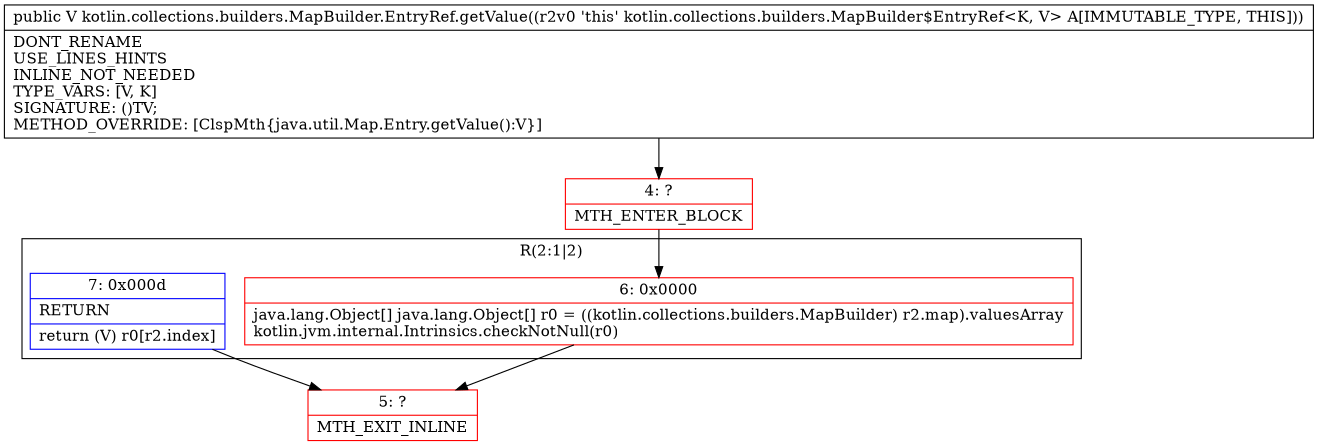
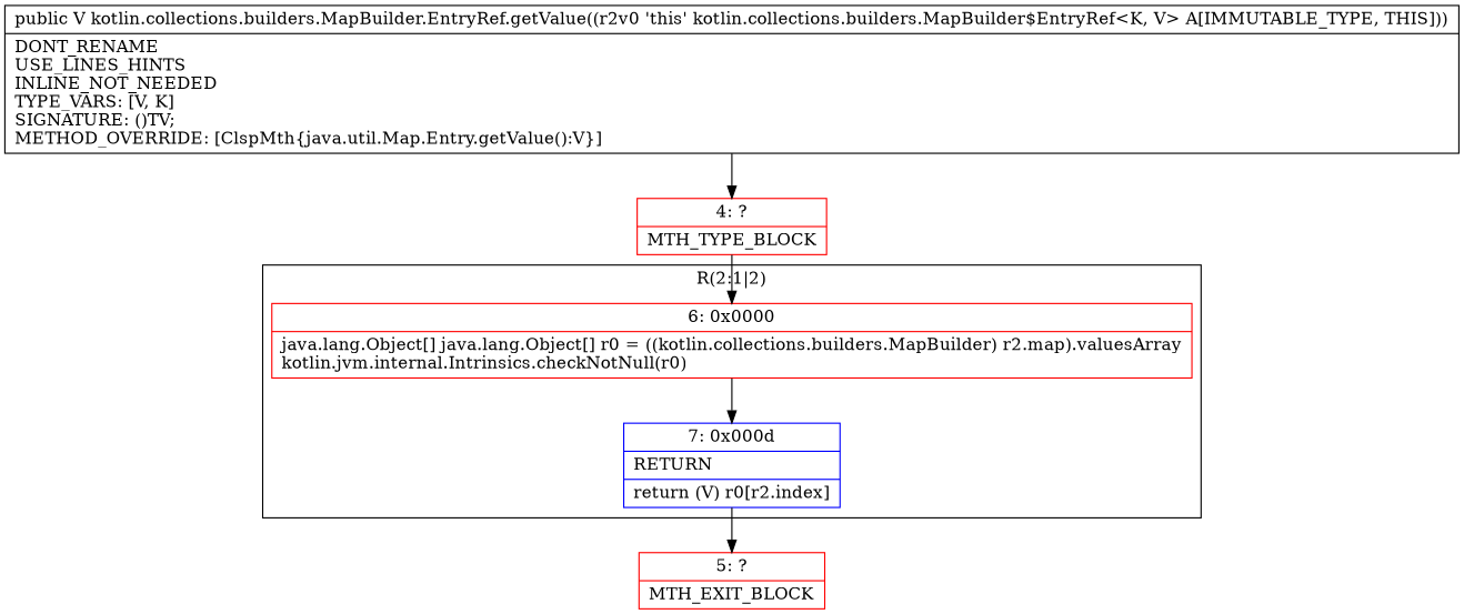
  digraph {
    node [color=red shape=record]
    n1 [label="{6\:\ 0x0000|java.lang.Object[] java.lang.Object[] r0 = ((kotlin.collections.builders.MapBuilder) r2.map).valuesArray\lkotlin.jvm.internal.Intrinsics.checkNotNull(r0)\l}"]
    n2 [color=blue label="{7\:\ 0x000d|RETURN\l|return (V) r0[r2.index]\l}"]
-   n3 [label="{5\:\ ?|MTH_EXIT_INLINE\l}"]
-   n4 [label="{4\:\ ?|MTH_ENTER_BLOCK\l}"]
+   n3 [label="{5\:\ ?|MTH_EXIT_BLOCK\l}"]
+   n4 [label="{4\:\ ?|MTH_TYPE_BLOCK\l}"]
    n5 [label="{public V kotlin.collections.builders.MapBuilder.EntryRef.getValue((r2v0 'this' kotlin.collections.builders.MapBuilder$EntryRef\<K, V\> A[IMMUTABLE_TYPE, THIS]))  | DONT_RENAME\lUSE_LINES_HINTS\lINLINE_NOT_NEEDED\lTYPE_VARS: [V, K]\lSIGNATURE: ()TV;\lMETHOD_OVERRIDE: [ClspMth\{java.util.Map.Entry.getValue():V\}]\l}" color=""]
    subgraph cluster_1 {
      label="R(2:1|2)"
      n1
      n2
    }
-   n1 -> n3
+   n1 -> n2
    n2 -> n3
    n4 -> n1
    n5 -> n4
  }
